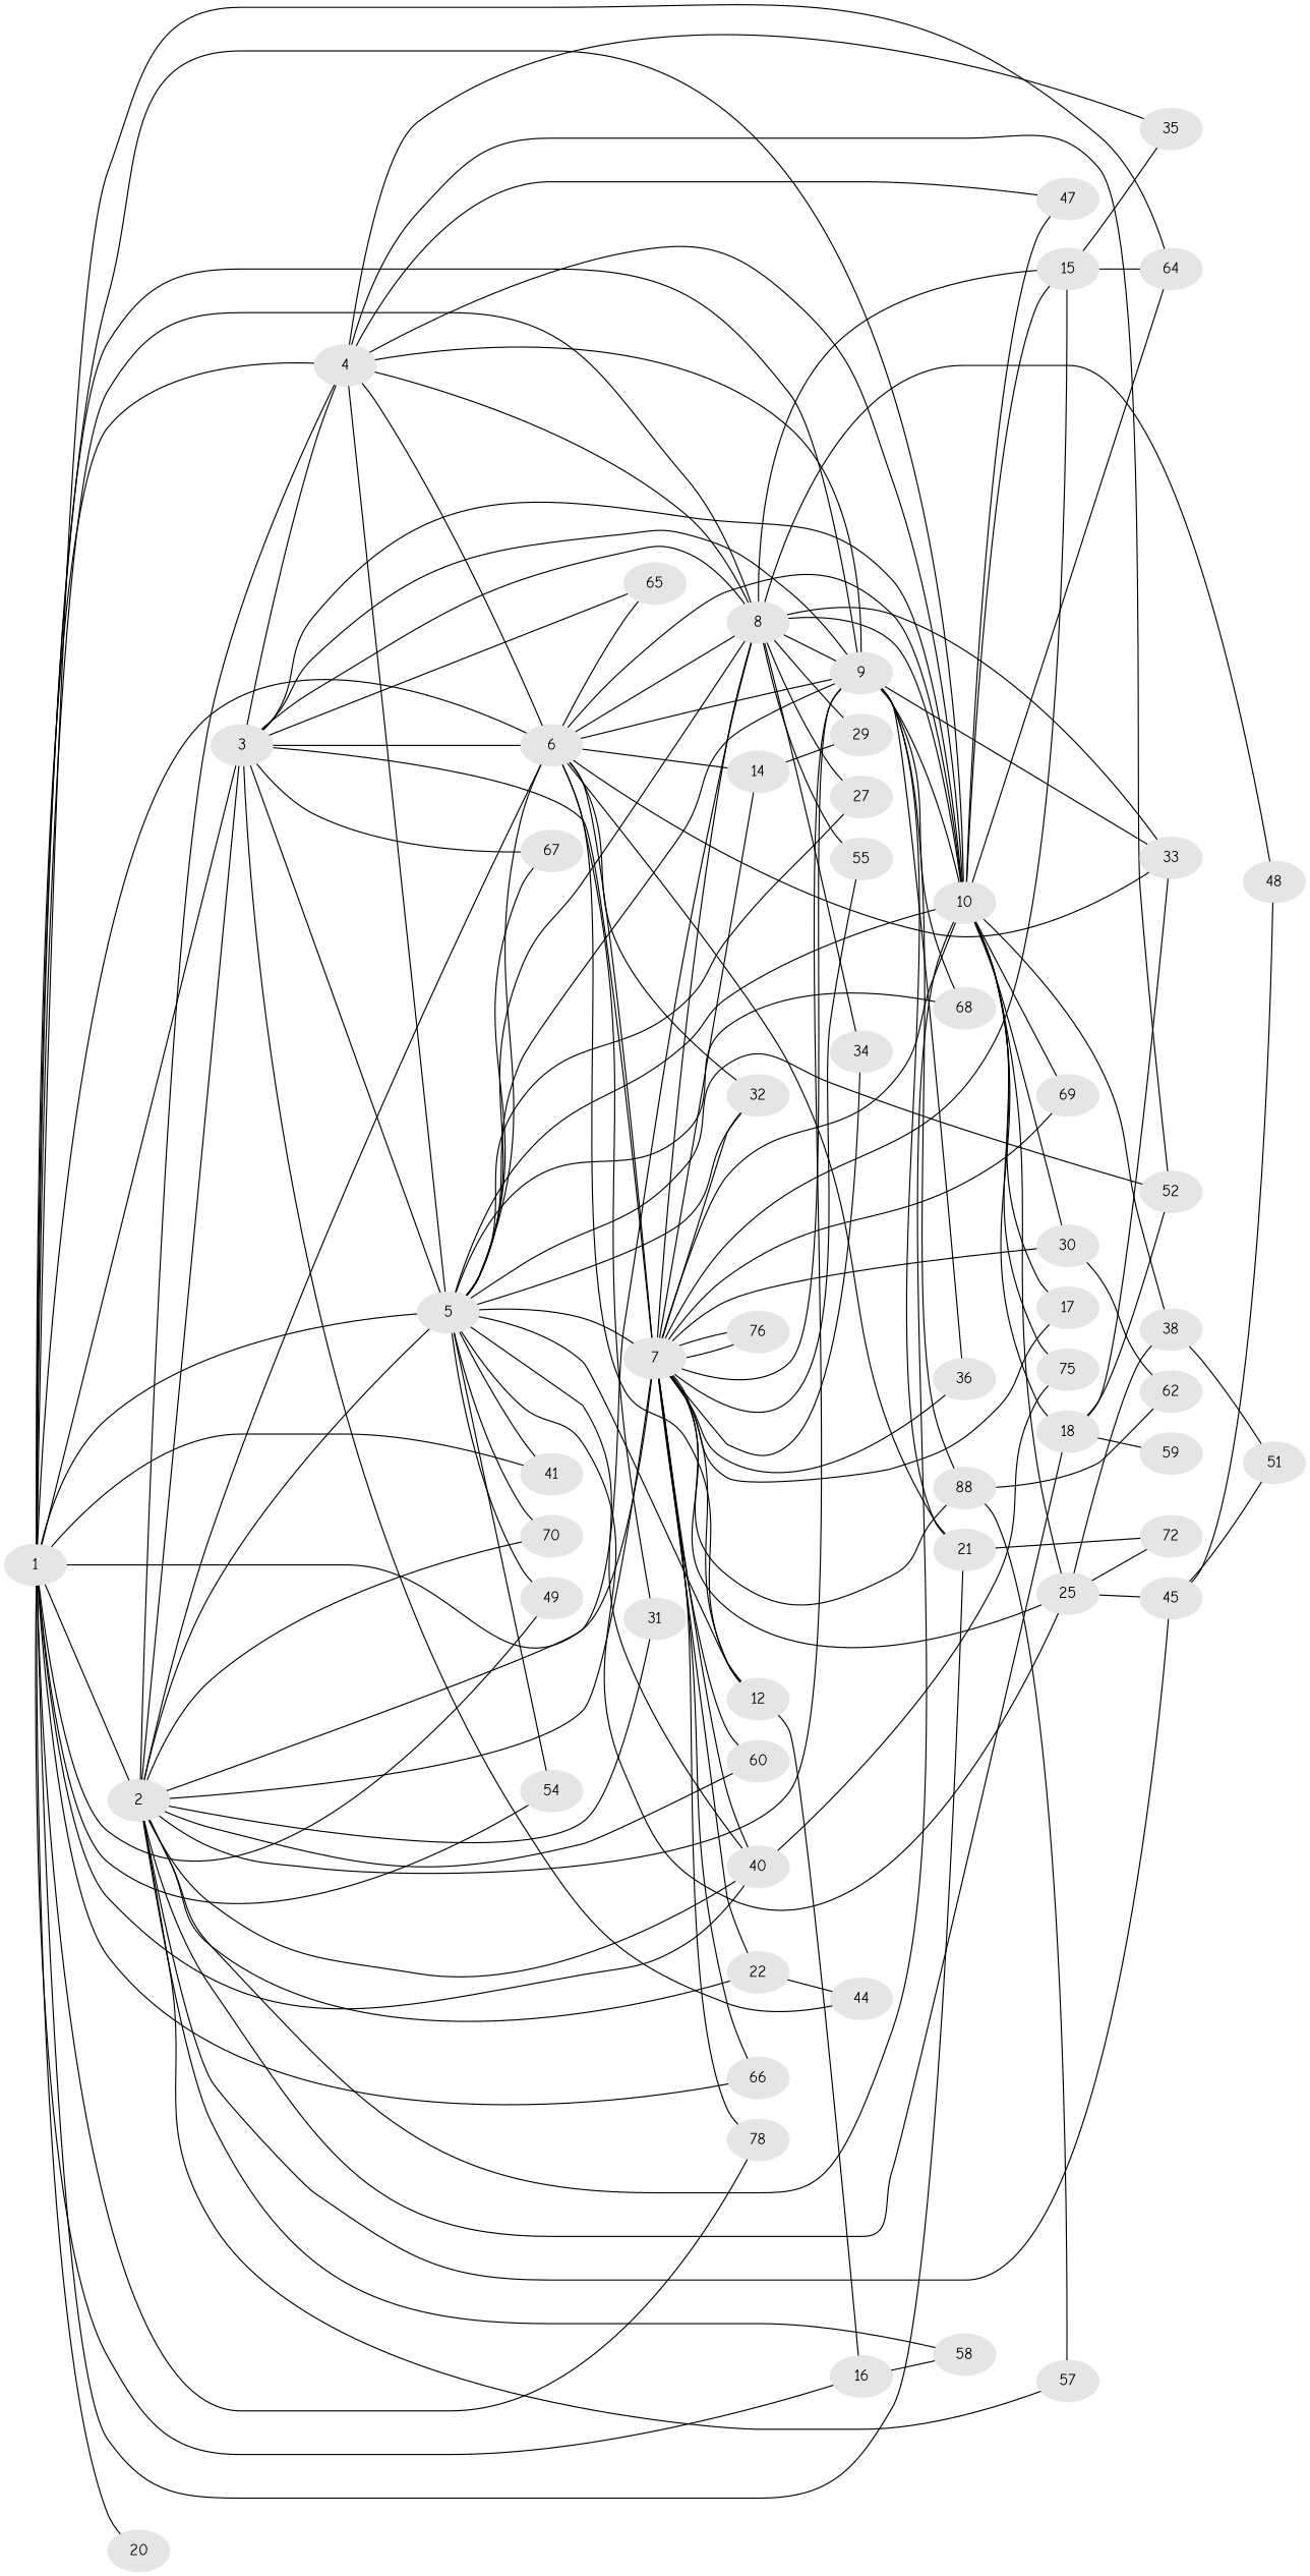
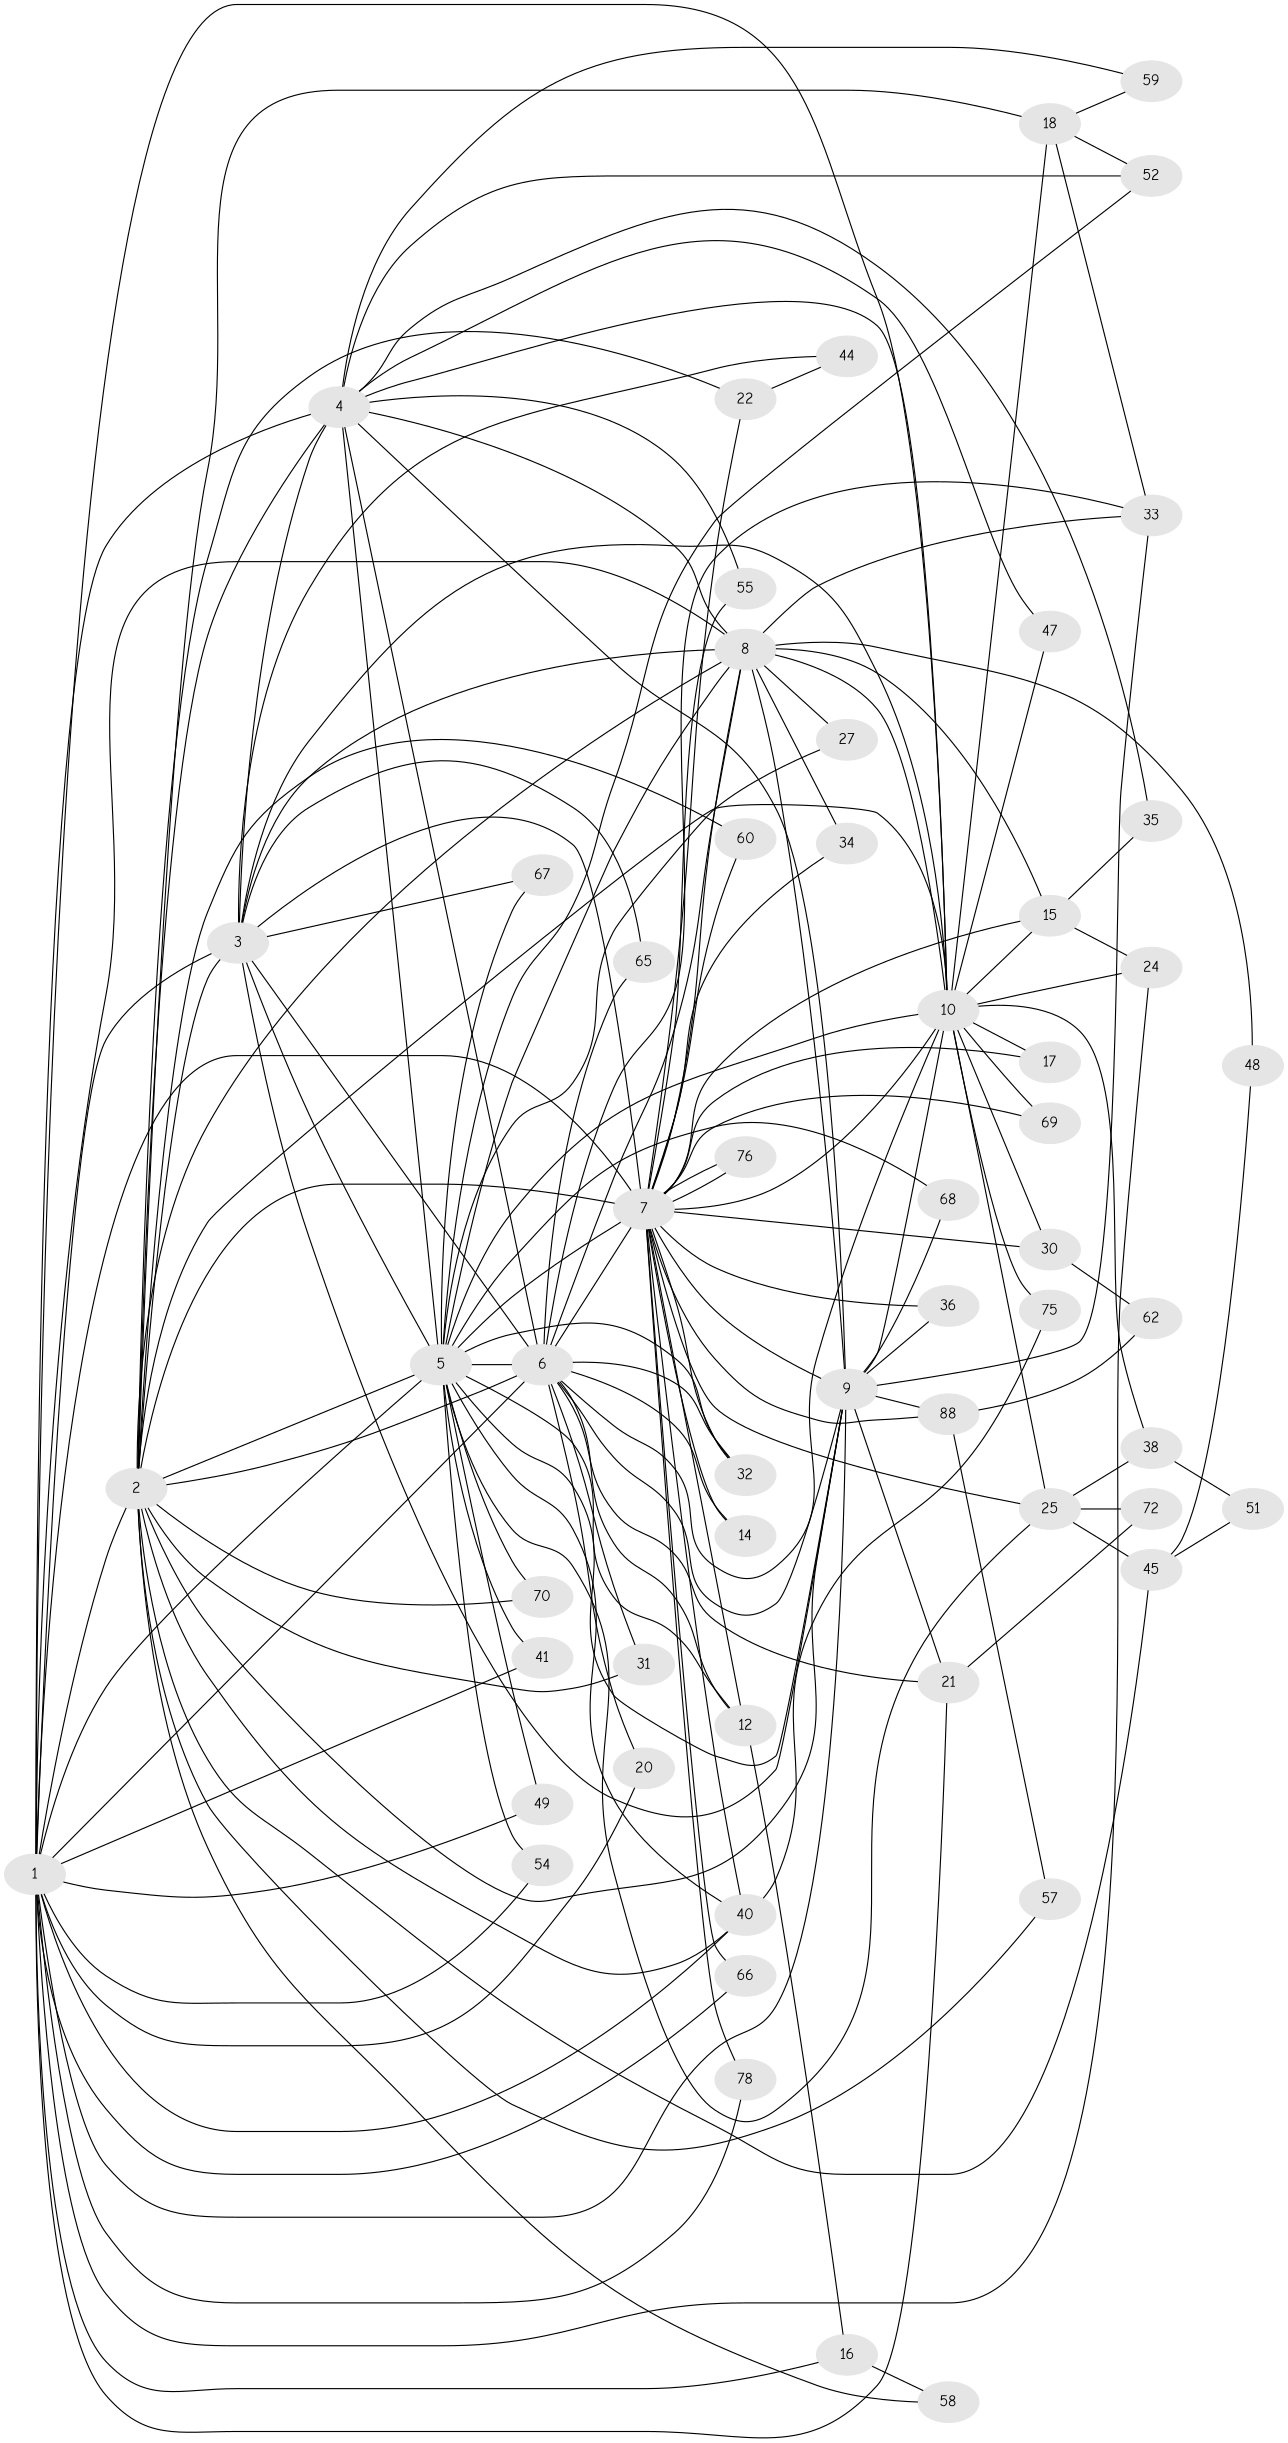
  graph {
    fontname="Comic Neue"
    rankdir=LR
    node [color=gray90 fontname="Comic Neue" style=filled]
    edge [fontname="Comic Neue"]
    1 [super="+63"]
    2 [super="+43"]
    3 [super="+71"]
    4 [super="+23"]
    5 [super="+50"]
    6 [super="+42"]
    7 [super="+77"]
    8
    9 [super="+11"]
    10 [super="+13"]
    16
    20
    21 [super="+56"]
-   24 [super="+39" label=64]
+   24 [super="+39"]
    40 [super="+69"]
    41
    49
    54
    66
    78
    18 [super="+46"]
    22
    31
    45
    57
    58
    60
    70
    44
    65
    67
    35
    47
    52 [super="+61"]
    55
    59
    12 [super="+74"]
    25 [super="+26"]
    27
    32 [super="+53"]
    68
    14
    33 [super="+37"]
    15 [super="+19"]
    17
    n46 [label=88]
    30
    34 [super="+73"]
    36
    n50 [label=69]
    76
-   29
    48
    38
    75
    72
    51
    62
    1 -- 2 [weight=2]
    1 -- 3
    1 -- 4
    1 -- 5
    1 -- 6
    1 -- 7
    1 -- 8
    1 -- 9
    1 -- 10
    1 -- 16
    1 -- 20
    1 -- 21
    1 -- 24
    1 -- 40
    1 -- 41 [weight=2]
    1 -- 49
    1 -- 54
    1 -- 66
    1 -- 78
    2 -- 3
    2 -- 4
    2 -- 5
    2 -- 6
    2 -- 7
    2 -- 8
    2 -- 9
    2 -- 10
    2 -- 40
    2 -- 18
    2 -- 22
    2 -- 31
    2 -- 45
    2 -- 57
    2 -- 58
    2 -- 60
    2 -- 70
    3 -- 4
    3 -- 5
    3 -- 6 [weight=2]
    3 -- 7
    3 -- 8
    3 -- 9 [weight=2]
    3 -- 10
    3 -- 44
    3 -- 65
    3 -- 67
    4 -- 5
    4 -- 6
    4 -- 8
    4 -- 9 [weight=2]
    4 -- 10
    4 -- 35
    4 -- 47
    4 -- 52
-   8 -- 55
+   4 -- 55
+   4 -- 59
    5 -- 6
    5 -- 7
    5 -- 8
    5 -- 9
    5 -- 10
    5 -- 40
    5 -- 41
    5 -- 49
    5 -- 54
    5 -- 70
    5 -- 67
    5 -- 52
    5 -- 12
    5 -- 25
    5 -- 27
    5 -- 32
    5 -- 68
    6 -- 7
    6 -- 8
    6 -- 9
    6 -- 10
+   6 -- 20
    6 -- 21
    6 -- 31
    6 -- 65
    6 -- 12
    6 -- 32
    6 -- 14
    6 -- 33
    7 -- 8
    7 -- 9
    7 -- 10 [weight=2]
    7 -- 40
    7 -- 66
    7 -- 78
    7 -- 22
    7 -- 60
    7 -- 55
    7 -- 12
    7 -- 25
    7 -- 32
    7 -- 14
    7 -- 15
    7 -- 17
    7 -- n46
    7 -- 30
    7 -- 34 [weight=2]
    7 -- 36
    7 -- n50
    7 -- 76
    7 -- 76
    8 -- 9
    8 -- 10
    8 -- 27
    8 -- 33
    8 -- 15
    8 -- 34
-   8 -- 29
    8 -- 48
    9 -- 10 [weight=2]
    9 -- 21
    9 -- 68
    9 -- 33
    9 -- n46
    9 -- 36
    10 -- 24
    10 -- 18
    10 -- 47
    10 -- 25
    10 -- 15
    10 -- 17
    10 -- 30
    10 -- n50
    10 -- 38
    10 -- 75
    16 -- 58
    21 -- 72
    40 -- 75
    18 -- 52
    18 -- 59
    18 -- 33
    22 -- 44
    45 -- 48
    45 -- 51
    12 -- 16
    25 -- 45
    25 -- 38
    25 -- 72
-   14 -- 29
    15 -- 24
    15 -- 35
    n46 -- 57
    n46 -- 62
    30 -- 62
    38 -- 51
  }
